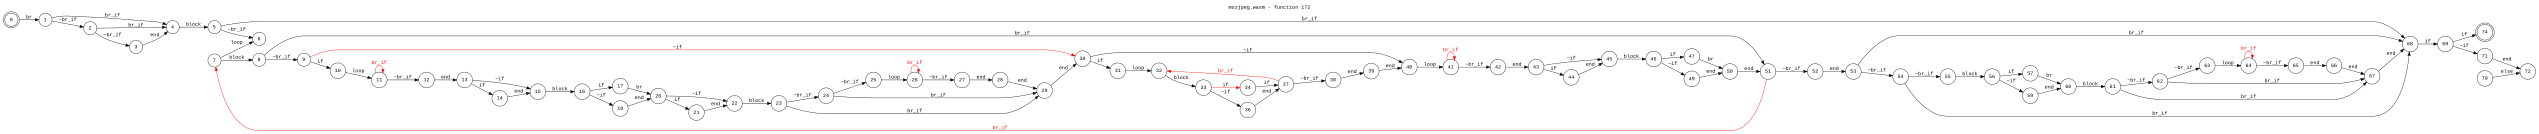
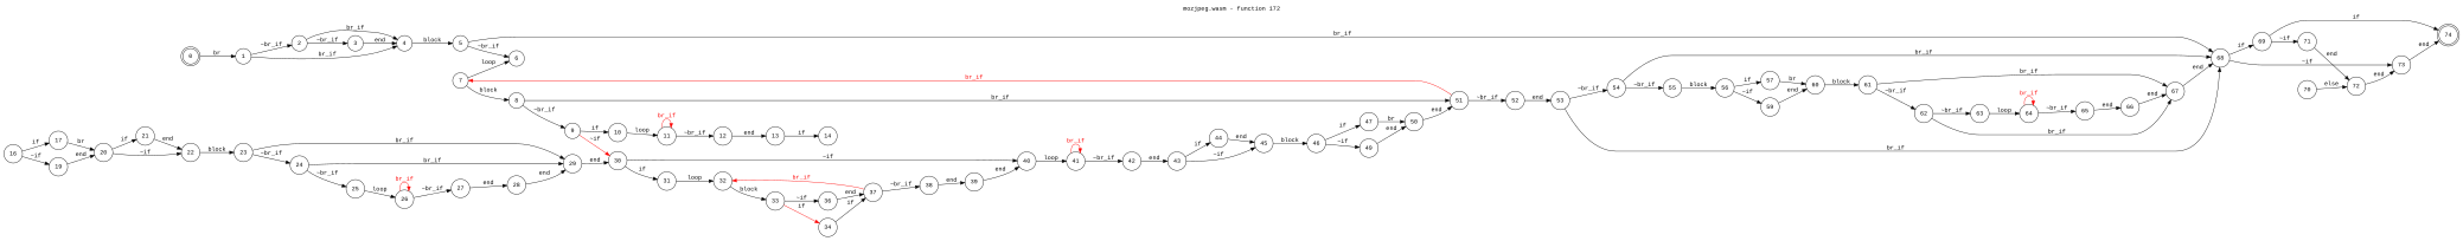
  digraph {
    fontname="Liberation Mono"
    label="mozjpeg.wasm - function 172"
    labelfontcolor=black
    labelfontname=Helvetica
    labelfontsize=16
    labelloc=t
    rankdir=LR
    node [fontname="Liberation Mono" shape=circle]
    edge [fontname="Liberation Mono"]
    0 [shape=doublecircle]
    1
    2
    4
    74 [shape=doublecircle]
    3
    5
    6
    68
    69
+   73
    7
    8
    71
    9
    51
    10
    30
    52
    11
    31
    40
    53
    12
    32
    41
    13
    14
-   15
    16
    17
    19
    20
    21
    22
    23
    24
    29
    25
    26
    27
    28
    33
    42
    34
    36
    37
    38
    39
    43
    44
    45
    46
    47
    49
    50
    54
    55
    56
    57
    59
    60
    61
    62
    67
    63
    64
    65
    66
    70
    72
    0 -> 1 [label=br]
    1 -> 2 [label="~br_if"]
    1 -> 4 [label=br_if]
    2 -> 4 [label=br_if]
    2 -> 3 [label="~br_if"]
    4 -> 5 [label=block]
    3 -> 4 [label=end]
    5 -> 6 [label="~br_if"]
    5 -> 68 [label=br_if]
    68 -> 69 [label=if]
+   68 -> 73 [label="~if"]
    69 -> 74 [label=if]
    69 -> 71 [label="~if"]
+   73 -> 74 [label=end]
    7 -> 6 [label=loop]
    7 -> 8 [label=block]
    8 -> 9 [label="~br_if"]
    8 -> 51 [label=br_if]
    71 -> 72 [label=end]
    9 -> 10 [label=if]
    9 -> 30 [color=red label="~if"]
    51 -> 7 [color=red fontcolor=red label=br_if]
    51 -> 52 [label="~br_if"]
    10 -> 11 [label=loop]
    30 -> 31 [label=if]
    30 -> 40 [label="~if"]
    52 -> 53 [label=end]
    11 -> 11 [color=red fontcolor=red label=br_if]
    11 -> 12 [label="~br_if"]
    31 -> 32 [label=loop]
    40 -> 41 [label=loop]
    53 -> 68 [label=br_if]
    53 -> 54 [label="~br_if"]
    12 -> 13 [label=end]
    32 -> 33 [label=block]
    41 -> 41 [color=red fontcolor=red label=br_if]
    41 -> 42 [label="~br_if"]
    13 -> 14 [label=if]
-   13 -> 15 [label="~if"]
-   14 -> 15 [label=end]
-   15 -> 16 [label=block]
    16 -> 17 [label=if]
    16 -> 19 [label="~if"]
    17 -> 20 [label=br]
    19 -> 20 [label=end]
    20 -> 21 [label=if]
    20 -> 22 [label="~if"]
    21 -> 22 [label=end]
    22 -> 23 [label=block]
    23 -> 24 [label="~br_if"]
    23 -> 29 [label=br_if]
    24 -> 29 [label=br_if]
    24 -> 25 [label="~br_if"]
    29 -> 30 [label=end]
    25 -> 26 [label=loop]
    26 -> 26 [color=red fontcolor=red label=br_if]
    26 -> 27 [label="~br_if"]
    27 -> 28 [label=end]
    28 -> 29 [label=end]
    33 -> 34 [color=red label=if]
    33 -> 36 [label="~if"]
    42 -> 43 [label=end]
    34 -> 37 [label=if]
    36 -> 37 [label=end]
    37 -> 32 [color=red fontcolor=red label=br_if]
    37 -> 38 [label="~br_if"]
    38 -> 39 [label=end]
    39 -> 40 [label=end]
    43 -> 44 [label=if]
    43 -> 45 [label="~if"]
    44 -> 45 [label=end]
    45 -> 46 [label=block]
    46 -> 47 [label=if]
    46 -> 49 [label="~if"]
    47 -> 50 [label=br]
    49 -> 50 [label=end]
    50 -> 51 [label=end]
    54 -> 68 [label=br_if]
    54 -> 55 [label="~br_if"]
    55 -> 56 [label=block]
    56 -> 57 [label=if]
    56 -> 59 [label="~if"]
    57 -> 60 [label=br]
    59 -> 60 [label=end]
    60 -> 61 [label=block]
    61 -> 62 [label="~br_if"]
    61 -> 67 [label=br_if]
    62 -> 67 [label=br_if]
    62 -> 63 [label="~br_if"]
    67 -> 68 [label=end]
    63 -> 64 [label=loop]
    64 -> 64 [color=red fontcolor=red label=br_if]
    64 -> 65 [label="~br_if"]
    65 -> 66 [label=end]
    66 -> 67 [label=end]
    70 -> 72 [label=else]
+   72 -> 73 [label=end]
  }
